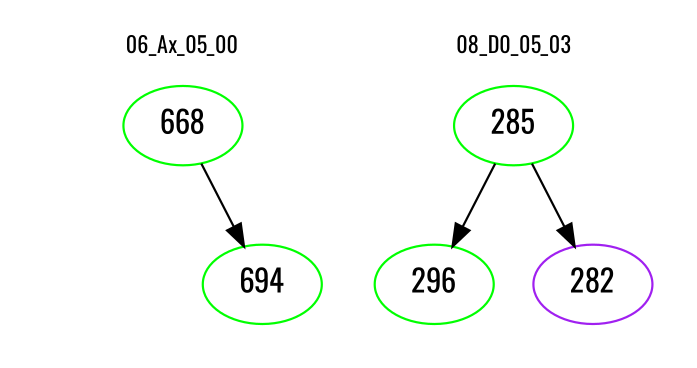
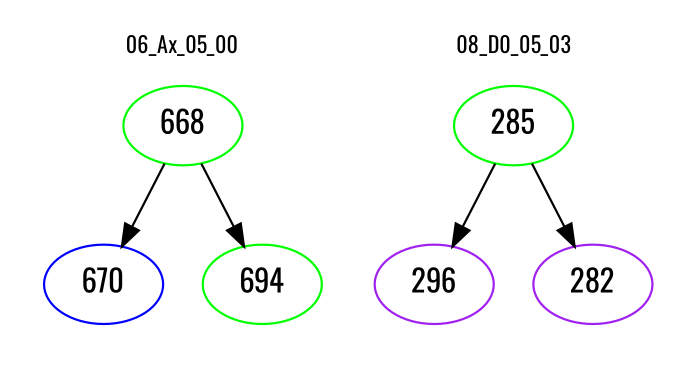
  digraph {
    fontname=Oswald
    node [color=green fontname=Oswald]
    edge [color=black fontname=Oswald]
    n1 [label=668]
+   n2 [color=blue label=670]
    n3 [label=694]
    n4 [label=285]
-   n5 [label=296]
+   n5 [color=purple label=296]
    n6 [color=purple label=282]
    subgraph cluster_1 {
      color=white
      fontsize=10
      label="06_Ax_05_00"
      n1
+     n2
      n3
    }
    subgraph cluster_2 {
      color=white
      fontsize=10
      label="08_D0_05_03"
      n4
      n5
      n6
    }
+   n1 -> n2
    n1 -> n3
    n4 -> n5
    n4 -> n6
  }
